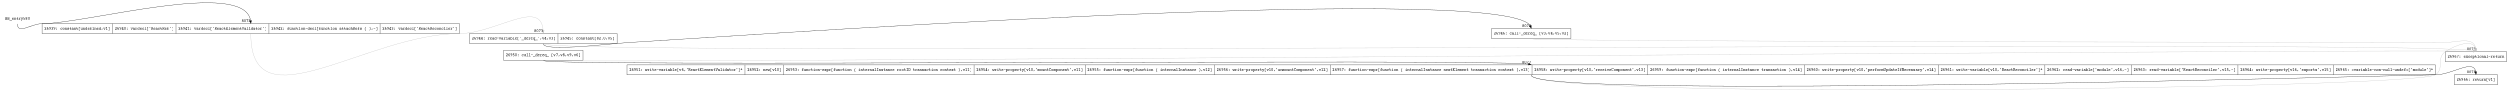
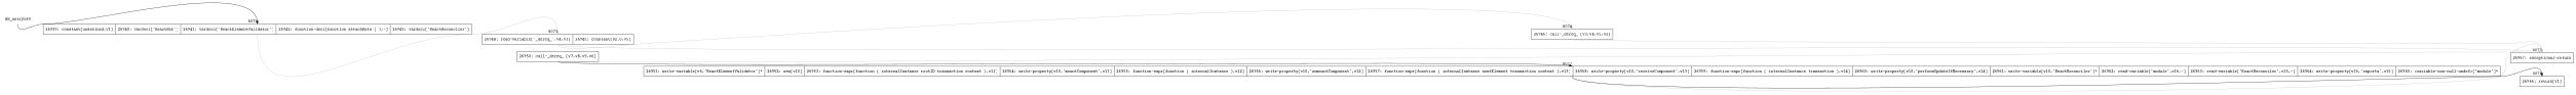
  digraph {
    fontname="Courier Prime"
    rankdir=LR
    node [fontname="Courier Prime" shape=record]
    edge [fontname="Courier Prime" headport=n tailport=s color=gray]
    BB_entry580 [shape=none]
    n2 [label="{26939: constant[undefined,v1]|26940: vardecl['ReactRef']|26941: vardecl['ReactElementValidator']|26942: function-decl[function attachRefs ( ),-]|26943: vardecl['ReactReconciler']}"]
    n3 [label="{26944: read-variable['_dereq_',v4,v3]|26945: constant[82.0,v5]}"]
    n4 [label="{26946: call-_dereq_ [v3,v4,v5,v2]}"]
    n5 [label="{26967: exceptional-return}"]
    n6 [label="{26950: call-_dereq_ [v7,v8,v9,v6]}"]
    n7 [label="{26951: write-variable[v6,'ReactElementValidator']*|26952: new[v10]|26953: function-expr[function ( internalInstance rootID transaction context ),v11]|26954: write-property[v10,'mountComponent',v11]|26955: function-expr[function ( internalInstance ),v12]|26956: write-property[v10,'unmountComponent',v12]|26957: function-expr[function ( internalInstance nextElement transaction context ),v13]|26958: write-property[v10,'receiveComponent',v13]|26959: function-expr[function ( internalInstance transaction ),v14]|26960: write-property[v10,'performUpdateIfNecessary',v14]|26961: write-variable[v10,'ReactReconciler']*|26962: read-variable['module',v16,-]|26963: read-variable['ReactReconciler',v15,-]|26964: write-property[v16,'exports',v15]|26965: \<variable-non-null-undef\>['module']*}"]
    n8 [label="{26966: return[v1]}"]
    BB_entry580 -> n2 [headlabel="    8072" color=""]
    n2 -> n3 [headlabel="      8073"]
-   n3 -> n4 [headlabel="      8074" color=""]
+   n3 -> n4 [headlabel="      8074"]
    n3 -> n5 [headlabel="      8079"]
    n4 -> n5
    n6 -> n5
    n6 -> n7 [headlabel="      8077" color=""]
    n7 -> n5
    n7 -> n8 [headlabel="      8078" color=""]
  }
